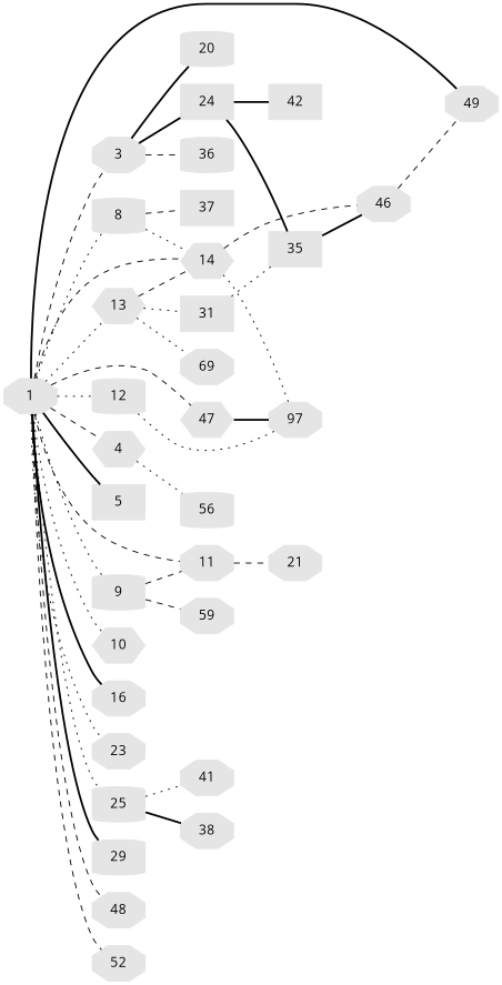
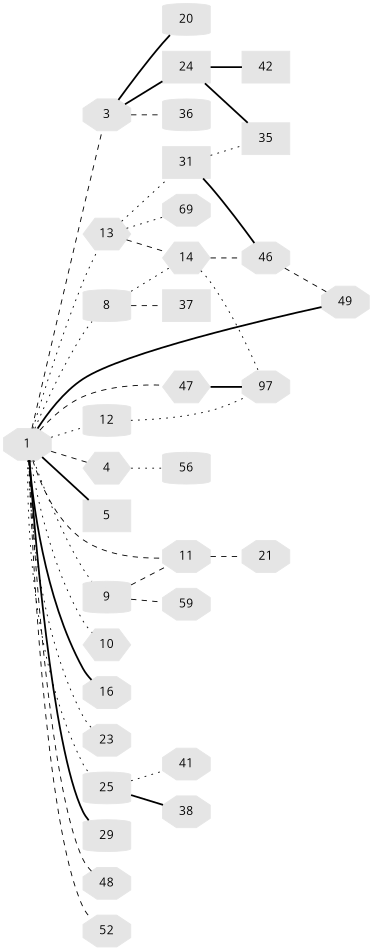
  graph {
    fontname="Open Sans"
    rankdir=LR
    node [color=gray90 fontname="Open Sans" shape=octagon style=filled]
    edge [fontname="Open Sans" style=dashed]
    1 [super="+2"]
    3 [super="+15"]
    4 [shape=hexagon]
    5 [shape=box]
    8 [shape=cylinder]
    9 [shape=cylinder super="+28+44+27"]
    10 [shape=hexagon]
    11
    12 [shape=cylinder super="+34"]
    13 [shape=hexagon]
    14 [shape=hexagon super="+18+17"]
    16 [super="+54"]
    23 [super="+55"]
    25 [shape=cylinder super="+26"]
    29 [shape=cylinder super="+65+43"]
    47 [shape=hexagon]
    48
    49
    52
    20 [shape=cylinder]
    24 [shape=box super="+30"]
    36 [shape=cylinder]
    56 [shape=cylinder]
    37 [shape=box]
    59
    21 [super="+60"]
    n27 [label=97]
    31 [shape=box]
    69
    46
    38
    41
    35 [shape=box super="+40"]
    42 [shape=box super="+51"]
    1 -- 3 [weight=3]
    1 -- 4
    1 -- 5 [style=bold]
    1 -- 8 [style=dotted weight=2]
    1 -- 9 [style=dotted]
    1 -- 10 [style=dotted]
    1 -- 11
    1 -- 12 [style=dotted weight=3]
    1 -- 13 [style=dotted]
-   1 -- 14 [weight=4]
    1 -- 16 [style=bold]
    1 -- 23 [style=dotted]
    1 -- 25 [style=dotted]
    1 -- 29 [style=bold]
    1 -- 47
    1 -- 48
    1 -- 49 [style=bold]
    1 -- 52
    3 -- 20 [style=bold]
    3 -- 24 [style=bold weight=2]
    3 -- 36
    4 -- 56 [style=dotted]
    8 -- 14 [style=dotted]
    8 -- 37
    9 -- 11
    9 -- 59
    11 -- 21
    12 -- n27 [style=dotted]
    13 -- 14
    13 -- 31 [style=dotted]
    13 -- 69 [style=dotted]
    14 -- n27 [style=dotted]
    14 -- 46
    25 -- 38 [style=bold]
    25 -- 41 [style=dotted]
    47 -- n27 [style=bold]
    24 -- 35 [style=bold]
    24 -- 42 [style=bold]
    31 -- 35 [style=dotted]
    46 -- 49
-   35 -- 46 [style=bold]
+   31 -- 46 [style=bold]
  }
